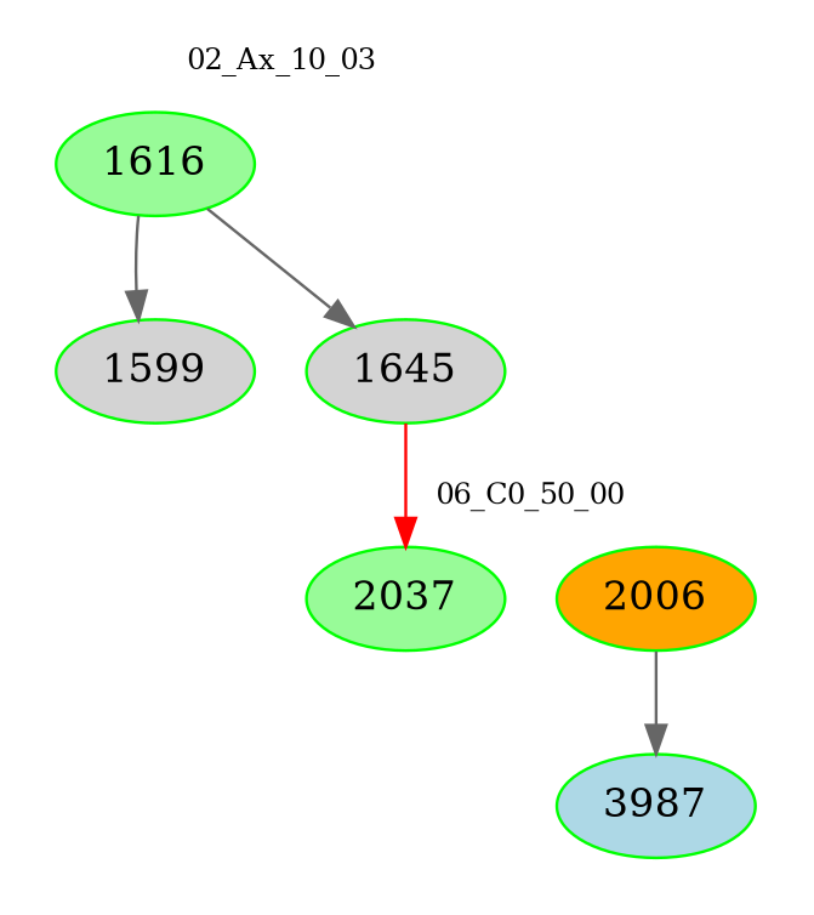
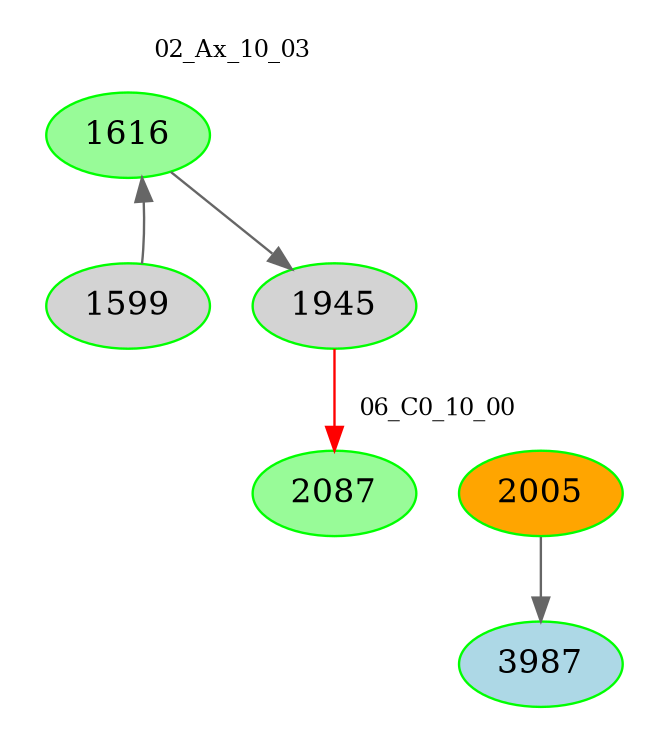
  digraph {
    node [color=green fillcolor=palegreen style=filled]
    edge [color=gray40]
    n1 [label=1616]
    n2 [fillcolor=lightgrey label=1599]
-   n3 [fillcolor=lightgrey label=1645]
-   n4 [fillcolor=orange label=2006]
+   n3 [fillcolor=lightgrey label=1945]
+   n4 [fillcolor=orange label=2005]
    n5 [fillcolor=lightblue label=3987]
-   n6 [label=2037]
+   n6 [label=2087]
    subgraph cluster_1 {
      color=white
      fontsize=10
      label="02_Ax_10_03"
      n1
      n2
      n3
    }
    subgraph cluster_2 {
      color=white
      fontsize=10
-     label="06_C0_50_00"
+     label="06_C0_10_00"
      n4
      n5
      n6
    }
-   n1 -> n2
+   n2 -> n1
    n1 -> n3
    n3 -> n6 [color=red]
    n4 -> n5
  }
